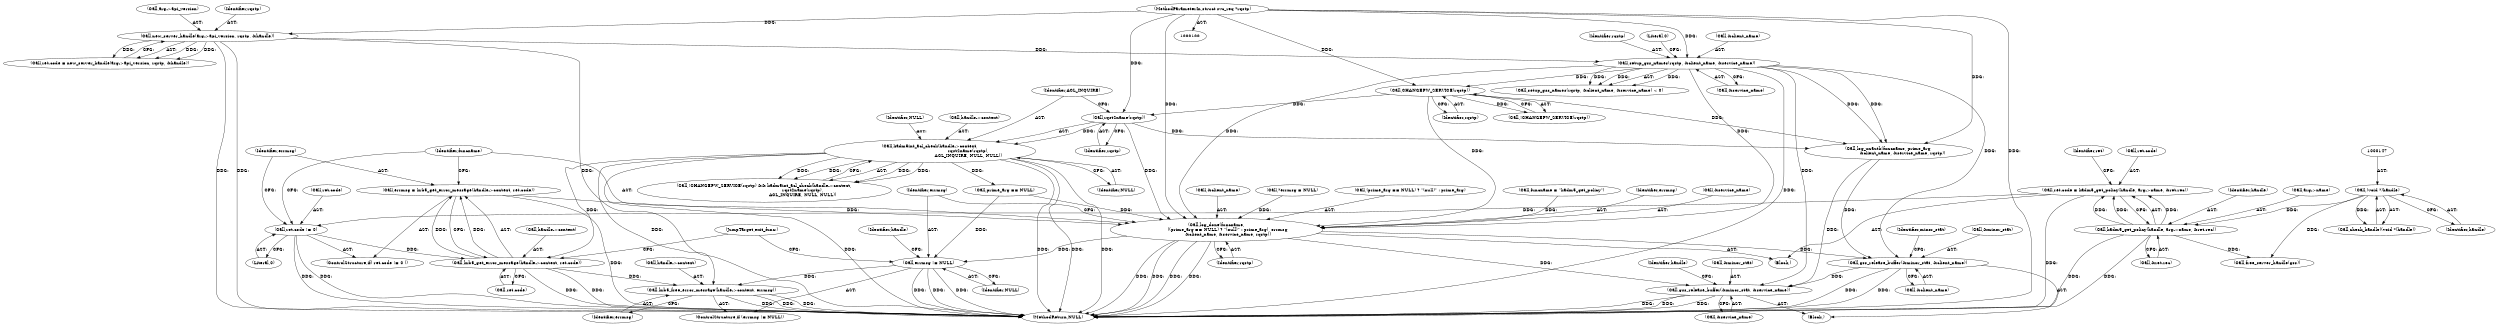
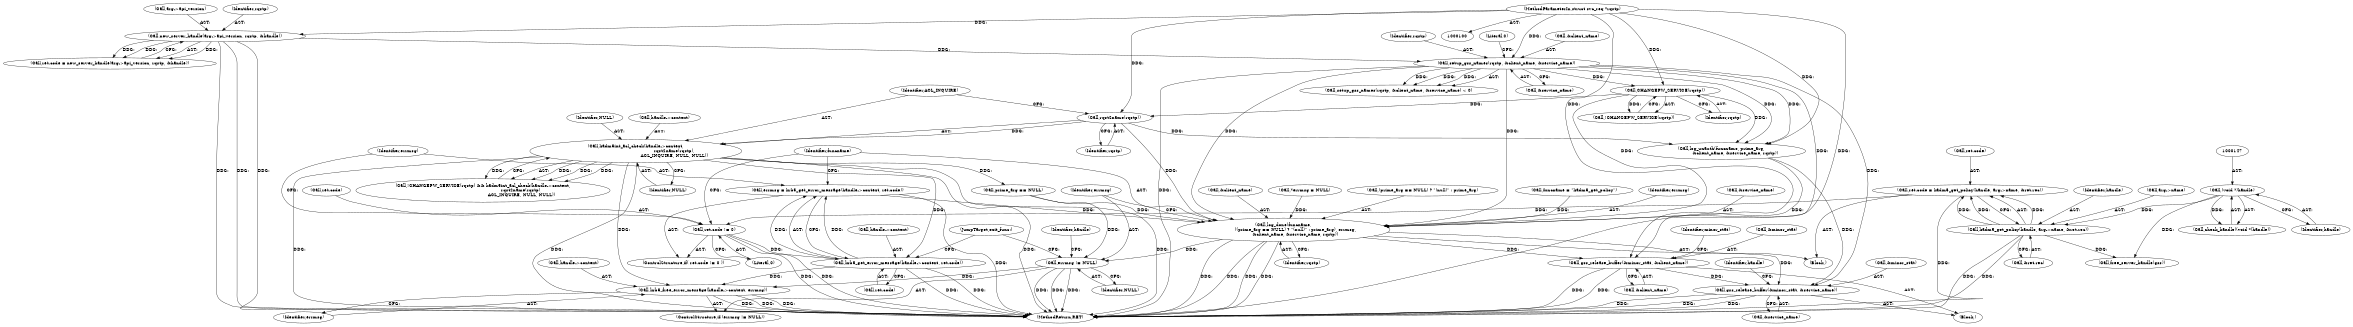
  digraph {
    n1 [label="(Call,errmsg = krb5_get_error_message(handle->context, ret.code))"]
    n2 [label="(Call,krb5_get_error_message(handle->context, ret.code))"]
    n3 [label="(Call,log_done(funcname,\n                 ((prime_arg == NULL) ? \"(null)\" : prime_arg), errmsg,\n                 &client_name, &service_name, rqstp))"]
    n4 [label="(ControlStructure,if( ret.code != 0 ))"]
-   n5 [label="(MethodReturn,NULL)"]
+   n5 [label="(MethodReturn,RET)"]
    n6 [label="(Call,krb5_free_error_message(handle->context, errmsg))"]
    n7 [label="(Call,ret.code)"]
    n8 [label="(Call,gss_release_buffer(&minor_stat, &client_name))"]
    n9 [label="(Call,gss_release_buffer(&minor_stat, &service_name))"]
    n10 [label="(Block,)"]
    n11 [label="(Call,errmsg != NULL)"]
    n12 [label="(Identifier,rqstp)"]
    n13 [label="(ControlStructure,if (errmsg != NULL))"]
    n14 [label="(Identifier,errmsg)"]
    n15 [label="(Call,kadm5int_acl_check(handle->context,\n                                                       rqst2name(rqstp),\n                                                       ACL_INQUIRE, NULL, NULL))"]
    n16 [label="(Call,prime_arg == NULL)"]
    n17 [label="(Identifier,NULL)"]
    n18 [label="(Call,!CHANGEPW_SERVICE(rqstp) && kadm5int_acl_check(handle->context,\n                                                       rqst2name(rqstp),\n                                                       ACL_INQUIRE, NULL, NULL))"]
    n19 [label="(Call,rqst2name(rqstp))"]
    n20 [label="(Call,log_unauth(funcname, prime_arg,\n                    &client_name, &service_name, rqstp))"]
    n21 [label="(Identifier,rqstp)"]
    n22 [label="(Call,CHANGEPW_SERVICE(rqstp))"]
    n23 [label="(Identifier,rqstp)"]
    n24 [label="(Call,!CHANGEPW_SERVICE(rqstp))"]
    n25 [label="(Call,setup_gss_names(rqstp, &client_name, &service_name))"]
    n26 [label="(Call,setup_gss_names(rqstp, &client_name, &service_name) < 0)"]
    n27 [label="(Call,&service_name)"]
    n28 [label="(Block,)"]
    n29 [label="(Call,&client_name)"]
    n30 [label="(Call,&service_name)"]
    n31 [label="(Call,new_server_handle(arg->api_version, rqstp, &handle))"]
    n32 [label="(Call,ret.code = new_server_handle(arg->api_version, rqstp, &handle))"]
    n33 [label="(MethodParameterIn,struct svc_req *rqstp)"]
    1000100
    n35 [label="(Call,ret.code != 0)"]
    n36 [label="(Literal,0)"]
    n37 [label="(Call,ret.code = kadm5_get_policy(handle, arg->name, &ret.rec))"]
    n38 [label="(Call,kadm5_get_policy(handle, arg->name, &ret.rec))"]
    n39 [label="(Call,&ret.rec)"]
    n40 [label="(Call,free_server_handle(gss))"]
    n41 [label="(Call,(void *)handle)"]
    n42 [label="(Call,check_handle((void *)handle))"]
    n43 [label="(Identifier,handle)"]
    n44 [label="(Identifier,NULL)"]
    n45 [label="(Identifier,rqstp)"]
    n46 [label="(Identifier,funcname)"]
    n47 [label="(Call,ret.code)"]
    n48 [label="(Call,*errmsg = NULL)"]
    n49 [label="(Identifier,ACL_INQUIRE)"]
    n50 [label="(Identifier,errmsg)"]
    n51 [label="(JumpTarget,exit_func:)"]
    n52 [label="(Identifier,minor_stat)"]
    n53 [label="(Call,ret.code)"]
    n54 [label="(Call,(prime_arg == NULL) ? \"(null)\" : prime_arg)"]
    n55 [label="(Identifier,handle)"]
    n56 [label="(Call,&minor_stat)"]
    n57 [label="(Call,funcname = \"kadm5_get_policy\")"]
    n58 [label="(Identifier,errmsg)"]
    n59 [label="(Call,handle->context)"]
    n60 [label="(Call,&client_name)"]
    n61 [label="(Call,arg->api_version)"]
    n62 [label="(Identifier,handle)"]
    n63 [label="(Call,handle->context)"]
    n64 [label="(Call,&service_name)"]
    n65 [label="(Identifier,NULL)"]
    n66 [label="(Identifier,rqstp)"]
    n67 [label="(Identifier,handle)"]
    n68 [label="(Call,&minor_stat)"]
    n69 [label="(Literal,0)"]
    n70 [label="(Identifier,errmsg)"]
    n71 [label="(Call,arg->name)"]
    n72 [label="(Call,&client_name)"]
-   n73 [label="(Identifier,ret)"]
    n74 [label="(Call,handle->context)"]
    1000147
    n1 -> n2 [label="CFG: "]
    n1 -> n3 [label="DDG: "]
    n1 -> n4 [label="AST: "]
    n1 -> n5 [label="DDG: "]
    n2 -> n1 [label="AST: "]
    n2 -> n1 [label="DDG: "]
    n2 -> n1 [label="DDG: "]
    n2 -> n5 [label="DDG: "]
    n2 -> n5 [label="DDG: "]
    n2 -> n6 [label="DDG: "]
    n2 -> n7 [label="CFG: "]
    n3 -> n5 [label="DDG: "]
    n3 -> n5 [label="DDG: "]
    n3 -> n5 [label="DDG: "]
    n3 -> n5 [label="DDG: "]
    n3 -> n8 [label="DDG: "]
    n3 -> n9 [label="DDG: "]
    n3 -> n10 [label="AST: "]
    n3 -> n11 [label="DDG: "]
    n3 -> n12 [label="CFG: "]
    n6 -> n5 [label="DDG: "]
    n6 -> n5 [label="DDG: "]
    n6 -> n5 [label="DDG: "]
    n6 -> n13 [label="AST: "]
    n6 -> n14 [label="CFG: "]
    n7 -> n2 [label="AST: "]
    n8 -> n5 [label="DDG: "]
    n8 -> n5 [label="DDG: "]
    n8 -> n9 [label="DDG: "]
    n8 -> n28 [label="AST: "]
    n8 -> n29 [label="CFG: "]
    n9 -> n5 [label="DDG: "]
    n9 -> n5 [label="DDG: "]
    n9 -> n5 [label="DDG: "]
    n9 -> n28 [label="AST: "]
    n9 -> n30 [label="CFG: "]
    n11 -> n5 [label="DDG: "]
    n11 -> n5 [label="DDG: "]
    n11 -> n5 [label="DDG: "]
    n11 -> n6 [label="DDG: "]
    n11 -> n13 [label="AST: "]
    n11 -> n44 [label="CFG: "]
    n12 -> n3 [label="AST: "]
    n14 -> n6 [label="AST: "]
    n15 -> n2 [label="DDG: "]
    n15 -> n5 [label="DDG: "]
    n15 -> n5 [label="DDG: "]
    n15 -> n5 [label="DDG: "]
    n15 -> n5 [label="DDG: "]
    n15 -> n6 [label="DDG: "]
    n15 -> n16 [label="DDG: "]
    n15 -> n17 [label="CFG: "]
    n15 -> n18 [label="AST: "]
    n15 -> n18 [label="DDG: "]
    n15 -> n18 [label="DDG: "]
    n15 -> n18 [label="DDG: "]
    n15 -> n18 [label="DDG: "]
    n16 -> n3 [label="DDG: "]
    n16 -> n11 [label="DDG: "]
    n17 -> n15 [label="AST: "]
    n18 -> n15 [label="CFG: "]
    n19 -> n3 [label="DDG: "]
    n19 -> n15 [label="AST: "]
    n19 -> n15 [label="DDG: "]
    n19 -> n20 [label="DDG: "]
    n19 -> n21 [label="CFG: "]
    n20 -> n8 [label="DDG: "]
    n20 -> n9 [label="DDG: "]
    n21 -> n19 [label="AST: "]
    n22 -> n3 [label="DDG: "]
    n22 -> n19 [label="DDG: "]
    n22 -> n20 [label="DDG: "]
    n22 -> n23 [label="CFG: "]
    n22 -> n24 [label="AST: "]
    n22 -> n24 [label="DDG: "]
    n23 -> n22 [label="AST: "]
    n24 -> n22 [label="CFG: "]
    n25 -> n3 [label="DDG: "]
    n25 -> n3 [label="DDG: "]
    n25 -> n5 [label="DDG: "]
    n25 -> n8 [label="DDG: "]
    n25 -> n9 [label="DDG: "]
    n25 -> n20 [label="DDG: "]
    n25 -> n20 [label="DDG: "]
    n25 -> n22 [label="DDG: "]
    n25 -> n26 [label="AST: "]
    n25 -> n26 [label="DDG: "]
    n25 -> n26 [label="DDG: "]
    n25 -> n26 [label="DDG: "]
    n25 -> n27 [label="CFG: "]
    n27 -> n25 [label="AST: "]
    n29 -> n8 [label="AST: "]
    n30 -> n9 [label="AST: "]
    n31 -> n5 [label="DDG: "]
    n31 -> n5 [label="DDG: "]
    n31 -> n5 [label="DDG: "]
    n31 -> n25 [label="DDG: "]
    n31 -> n32 [label="AST: "]
    n31 -> n32 [label="DDG: "]
    n31 -> n32 [label="DDG: "]
    n31 -> n32 [label="DDG: "]
    n32 -> n31 [label="CFG: "]
    n33 -> n3 [label="DDG: "]
    n33 -> n5 [label="DDG: "]
    n33 -> n19 [label="DDG: "]
    n33 -> n20 [label="DDG: "]
    n33 -> n22 [label="DDG: "]
    n33 -> n25 [label="DDG: "]
    n33 -> n31 [label="DDG: "]
    n33 -> 1000100 [label="AST: "]
    n35 -> n2 [label="DDG: "]
    n35 -> n4 [label="AST: "]
    n35 -> n5 [label="DDG: "]
    n35 -> n5 [label="DDG: "]
    n35 -> n36 [label="CFG: "]
    n36 -> n35 [label="AST: "]
    n37 -> n5 [label="DDG: "]
    n37 -> n10 [label="AST: "]
    n37 -> n35 [label="DDG: "]
    n37 -> n38 [label="CFG: "]
    n38 -> n5 [label="DDG: "]
    n38 -> n5 [label="DDG: "]
    n38 -> n37 [label="AST: "]
    n38 -> n37 [label="DDG: "]
    n38 -> n37 [label="DDG: "]
    n38 -> n37 [label="DDG: "]
    n38 -> n39 [label="CFG: "]
    n38 -> n40 [label="DDG: "]
    n39 -> n38 [label="AST: "]
    n41 -> n38 [label="DDG: "]
    n41 -> n40 [label="DDG: "]
    n41 -> n42 [label="AST: "]
    n41 -> n42 [label="DDG: "]
    n41 -> n43 [label="CFG: "]
    n42 -> n41 [label="AST: "]
    n43 -> n41 [label="AST: "]
    n44 -> n11 [label="AST: "]
    n45 -> n31 [label="AST: "]
    n46 -> n1 [label="CFG: "]
    n46 -> n3 [label="AST: "]
    n46 -> n35 [label="CFG: "]
    n47 -> n37 [label="AST: "]
    n48 -> n3 [label="DDG: "]
    n49 -> n15 [label="AST: "]
    n49 -> n19 [label="CFG: "]
    n50 -> n3 [label="CFG: "]
    n50 -> n11 [label="AST: "]
    n51 -> n2 [label="CFG: "]
    n51 -> n11 [label="CFG: "]
    n52 -> n8 [label="CFG: "]
    n53 -> n35 [label="AST: "]
    n54 -> n3 [label="AST: "]
    n55 -> n11 [label="CFG: "]
    n56 -> n9 [label="AST: "]
    n57 -> n3 [label="DDG: "]
    n58 -> n3 [label="AST: "]
    n59 -> n15 [label="AST: "]
    n60 -> n25 [label="AST: "]
    n61 -> n31 [label="AST: "]
    n62 -> n9 [label="CFG: "]
    n63 -> n2 [label="AST: "]
    n64 -> n3 [label="AST: "]
    n65 -> n15 [label="AST: "]
    n66 -> n25 [label="AST: "]
    n67 -> n38 [label="AST: "]
    n68 -> n8 [label="AST: "]
    n69 -> n25 [label="CFG: "]
    n70 -> n1 [label="AST: "]
    n70 -> n35 [label="CFG: "]
    n71 -> n38 [label="AST: "]
    n72 -> n3 [label="AST: "]
-   n73 -> n37 [label="CFG: "]
    n74 -> n6 [label="AST: "]
    1000147 -> n41 [label="AST: "]
  }
